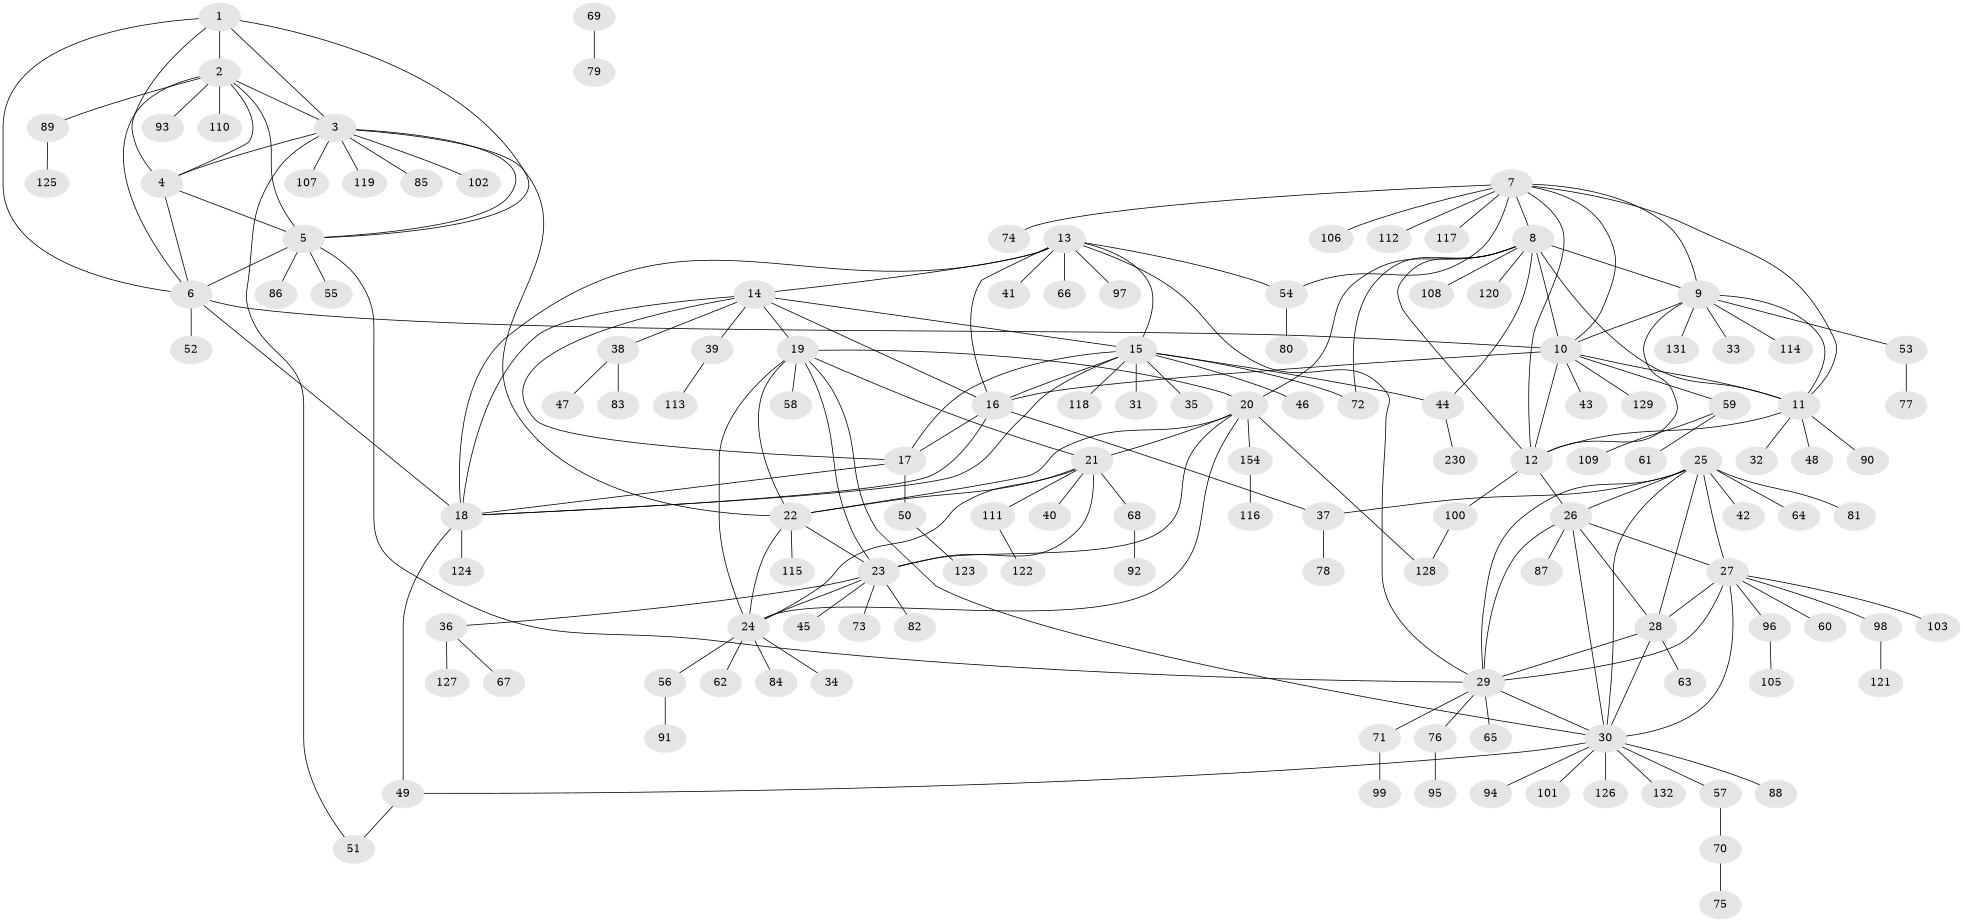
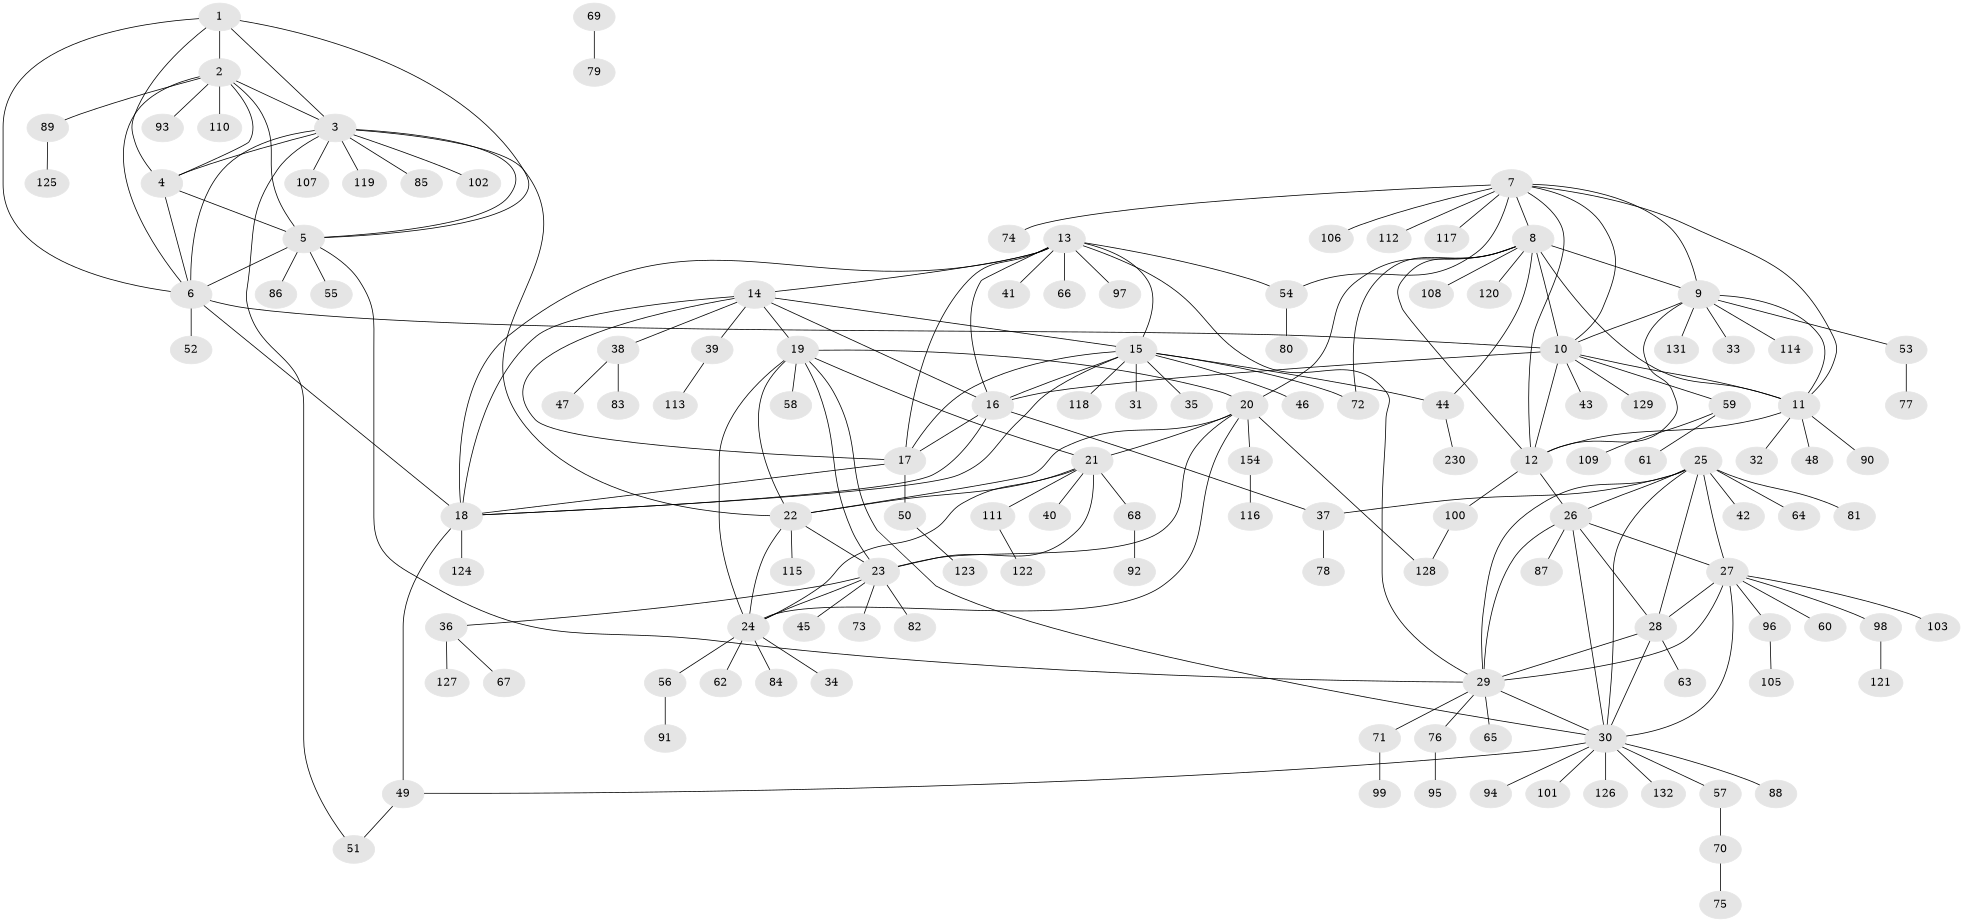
  graph {
    node [color=gray90 style=filled]
    1
    2
    3
    4
    5
    6
    89
    93
    110
    22
    51
    85
    102
    107
    119
    29
    55
    86
    10
    18
    52
    125
    23
    24
    115
    30
    65
    71
    76
    11
    12
    16
    43
    59
    129
    49
    124
    7
    8
    9
    54
    74
    106
    112
    117
    20
    44
    72
    108
    120
    33
    53
    114
    131
    32
    48
    90
    26
    100
    80
    21
    n62 [label=154]
    128
    n64 [label=230]
    77
    17
    37
    61
    109
    27
    28
    87
    13
    14
    15
    41
    66
    97
    19
    38
    39
    31
    35
    46
    118
    50
    58
    47
    83
    113
    78
    123
    40
    68
    111
    36
    45
    73
    82
    34
    56
    62
    84
    57
    88
    94
    101
    126
    132
    69
    79
    116
    92
    122
    67
    127
    91
    25
    42
    64
    81
    60
    96
    98
    103
    63
    105
    121
    99
    95
    70
    75
    1 -- 2
    1 -- 3
    1 -- 4
    1 -- 5
    1 -- 6
    2 -- 3
    2 -- 4
    2 -- 5
    2 -- 6
    2 -- 89
    2 -- 93
    2 -- 110
    3 -- 4
    3 -- 5
+   3 -- 6
    3 -- 22
    3 -- 51
    3 -- 85
    3 -- 102
    3 -- 107
    3 -- 119
    4 -- 5
    4 -- 6
    5 -- 6
    5 -- 29
    5 -- 55
    5 -- 86
    6 -- 10
    6 -- 18
    6 -- 52
    89 -- 125
    22 -- 23
    22 -- 24
    22 -- 115
    29 -- 30
    29 -- 65
    29 -- 71
    29 -- 76
    10 -- 11
    10 -- 12
    10 -- 16
    10 -- 43
    10 -- 59
    10 -- 129
    18 -- 49
    18 -- 124
    23 -- 24
    23 -- 36
    23 -- 45
    23 -- 73
    23 -- 82
    24 -- 34
    24 -- 56
    24 -- 62
    24 -- 84
    30 -- 49
    30 -- 57
    30 -- 88
    30 -- 94
    30 -- 101
    30 -- 126
    30 -- 132
    71 -- 99
    76 -- 95
    11 -- 12
    11 -- 32
    11 -- 48
    11 -- 90
    12 -- 26
    12 -- 100
    16 -- 18
    16 -- 17
    16 -- 37
    59 -- 61
    59 -- 109
    49 -- 51
    7 -- 10
    7 -- 11
    7 -- 12
    7 -- 8
    7 -- 9
    7 -- 54
    7 -- 74
    7 -- 106
    7 -- 112
    7 -- 117
    8 -- 10
    8 -- 11
    8 -- 12
    8 -- 9
    8 -- 20
    8 -- 44
    8 -- 72
    8 -- 108
    8 -- 120
    9 -- 10
    9 -- 11
    9 -- 12
    9 -- 33
    9 -- 53
    9 -- 114
    9 -- 131
    54 -- 80
    20 -- 22
    20 -- 23
    20 -- 24
    20 -- 21
    20 -- n62
    20 -- 128
    44 -- n64
    53 -- 77
    26 -- 29
    26 -- 30
    26 -- 27
    26 -- 28
    26 -- 87
    100 -- 128
    21 -- 22
    21 -- 23
    21 -- 24
    21 -- 40
    21 -- 68
    21 -- 111
    n62 -- 116
    17 -- 18
    17 -- 50
    37 -- 78
    27 -- 29
    27 -- 30
    27 -- 28
    27 -- 60
    27 -- 96
    27 -- 98
    27 -- 103
    28 -- 29
    28 -- 30
    28 -- 63
    13 -- 29
    13 -- 18
    13 -- 16
    13 -- 54
+   13 -- 17
    13 -- 14
    13 -- 15
    13 -- 41
    13 -- 66
    13 -- 97
    14 -- 18
    14 -- 16
    14 -- 17
    14 -- 15
    14 -- 19
    14 -- 38
    14 -- 39
    15 -- 18
    15 -- 16
    15 -- 44
    15 -- 72
    15 -- 17
    15 -- 31
    15 -- 35
    15 -- 46
    15 -- 118
    19 -- 22
    19 -- 23
    19 -- 24
    19 -- 30
    19 -- 20
    19 -- 21
    19 -- 58
    38 -- 47
    38 -- 83
    39 -- 113
    50 -- 123
    68 -- 92
    111 -- 122
    36 -- 67
    36 -- 127
    56 -- 91
    57 -- 70
    69 -- 79
    25 -- 29
    25 -- 30
    25 -- 26
    25 -- 37
    25 -- 27
    25 -- 28
    25 -- 42
    25 -- 64
    25 -- 81
    96 -- 105
    98 -- 121
    70 -- 75
  }
